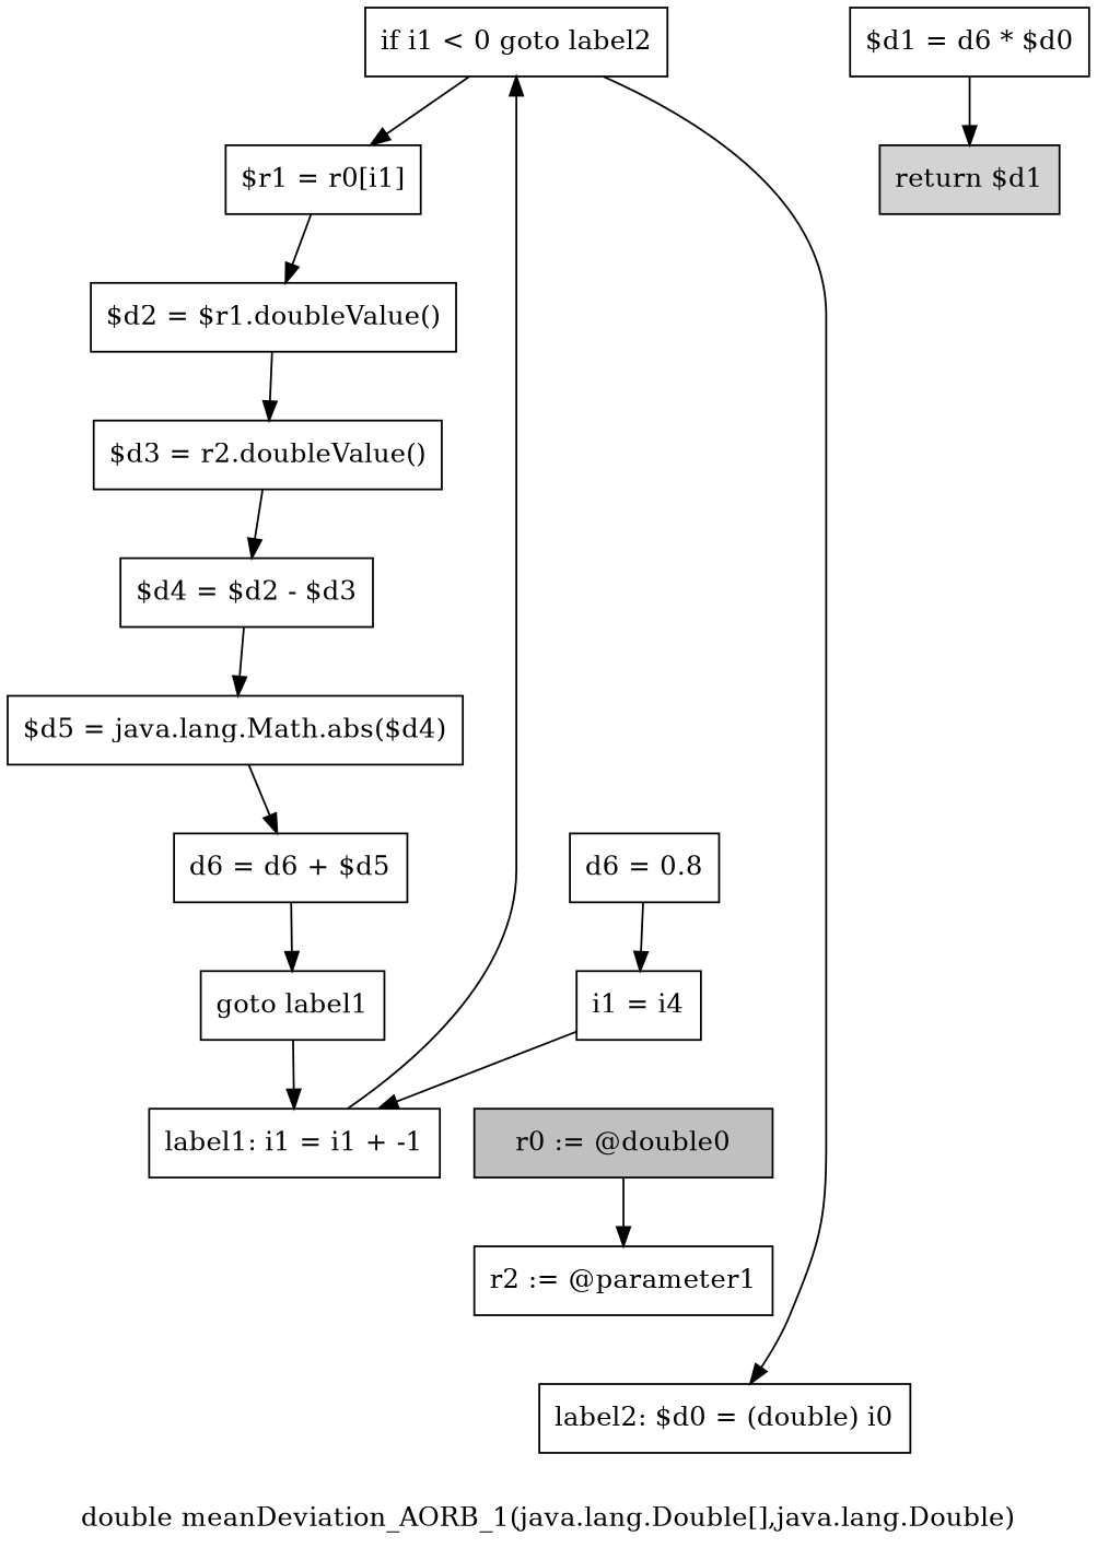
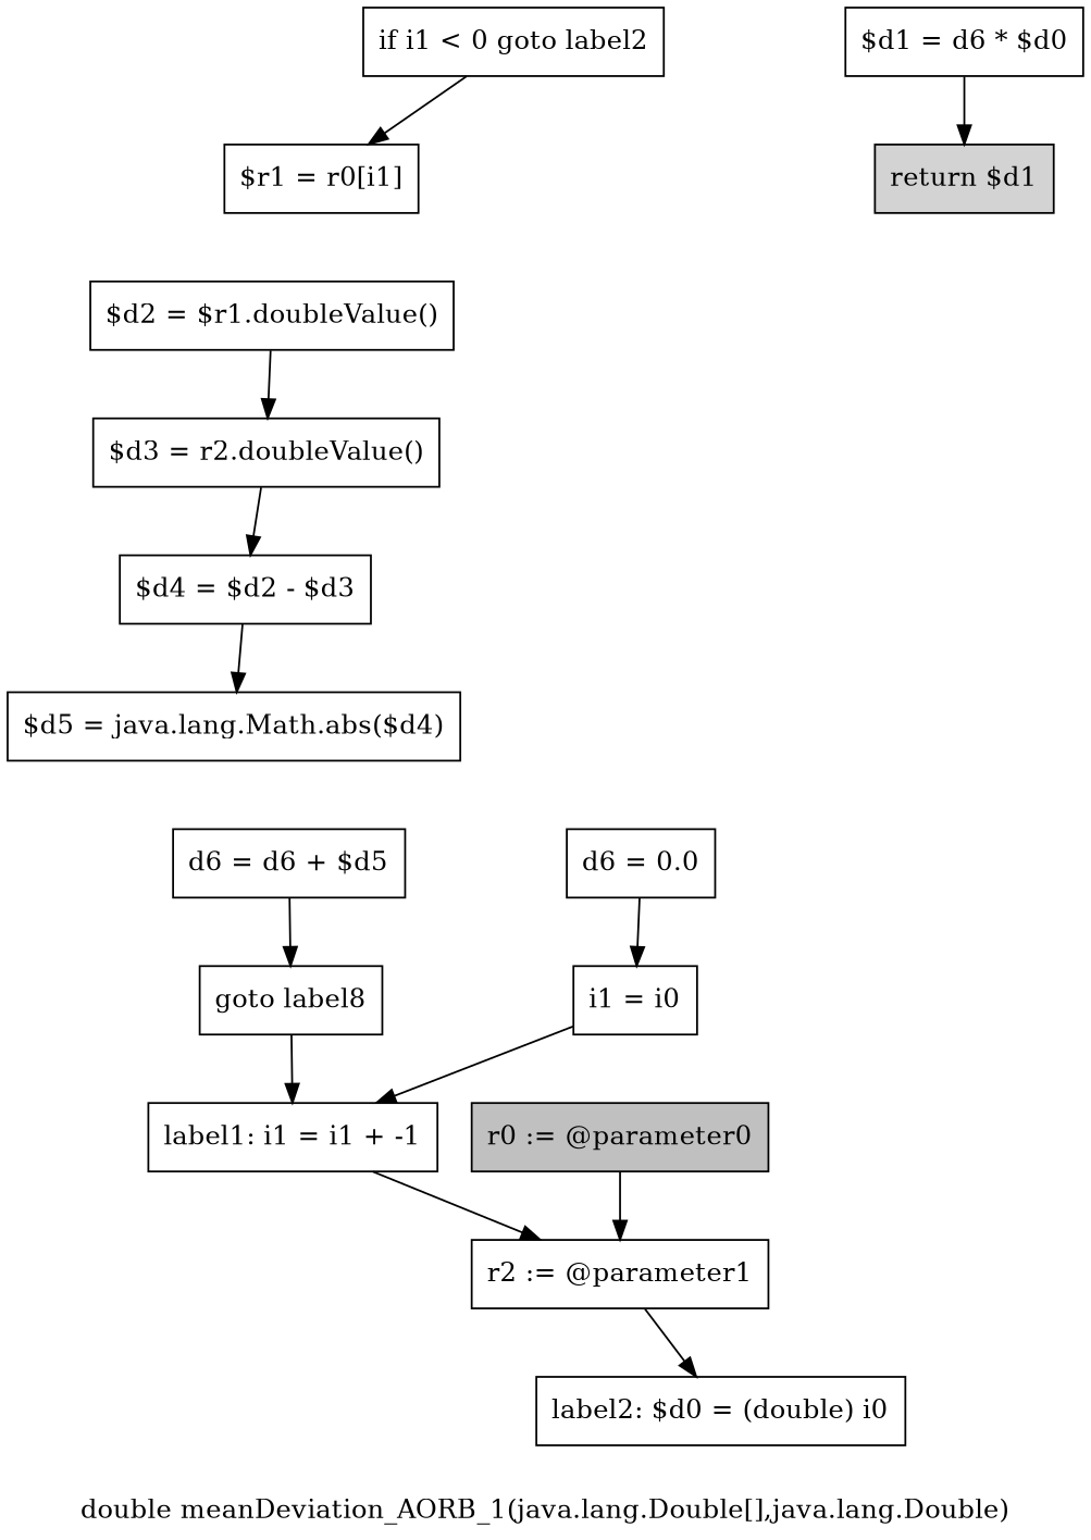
  digraph {
    label="double meanDeviation_AORB_1(java.lang.Double[],java.lang.Double)"
    node [shape=box]
-   n1 [fillcolor=gray label="r0 := @double0" style=filled]
+   n1 [fillcolor=gray label="r0 := @parameter0" style=filled]
    n2 [label="r2 := @parameter1"]
-   n3 [label="d6 = 0.8"]
-   n4 [label="i1 = i4"]
+   n3 [label="d6 = 0.0"]
+   n4 [label="i1 = i0"]
    n5 [label="label1: i1 = i1 + -1"]
    n6 [label="if i1 < 0 goto label2"]
    n7 [label="$r1 = r0[i1]"]
    n8 [label="label2: $d0 = (double) i0"]
    n9 [label="$d2 = $r1.doubleValue()"]
    n10 [label="$d3 = r2.doubleValue()"]
    n11 [label="$d1 = d6 * $d0"]
    n12 [fillcolor=lightgray label="return $d1" style=filled]
    n13 [label="$d4 = $d2 - $d3"]
    n14 [label="$d5 = java.lang.Math.abs($d4)"]
    n15 [label="d6 = d6 + $d5"]
-   n16 [label="goto label1"]
+   n16 [label="goto label8"]
    n1 -> n2
    n3 -> n4
    n4 -> n5
-   n5 -> n6
+   n5 -> n2
    n6 -> n7
-   n6 -> n8
-   n7 -> n9
+   n2 -> n8
    n9 -> n10
    n10 -> n13
    n11 -> n12
    n13 -> n14
-   n14 -> n15
    n15 -> n16
    n16 -> n5
  }
